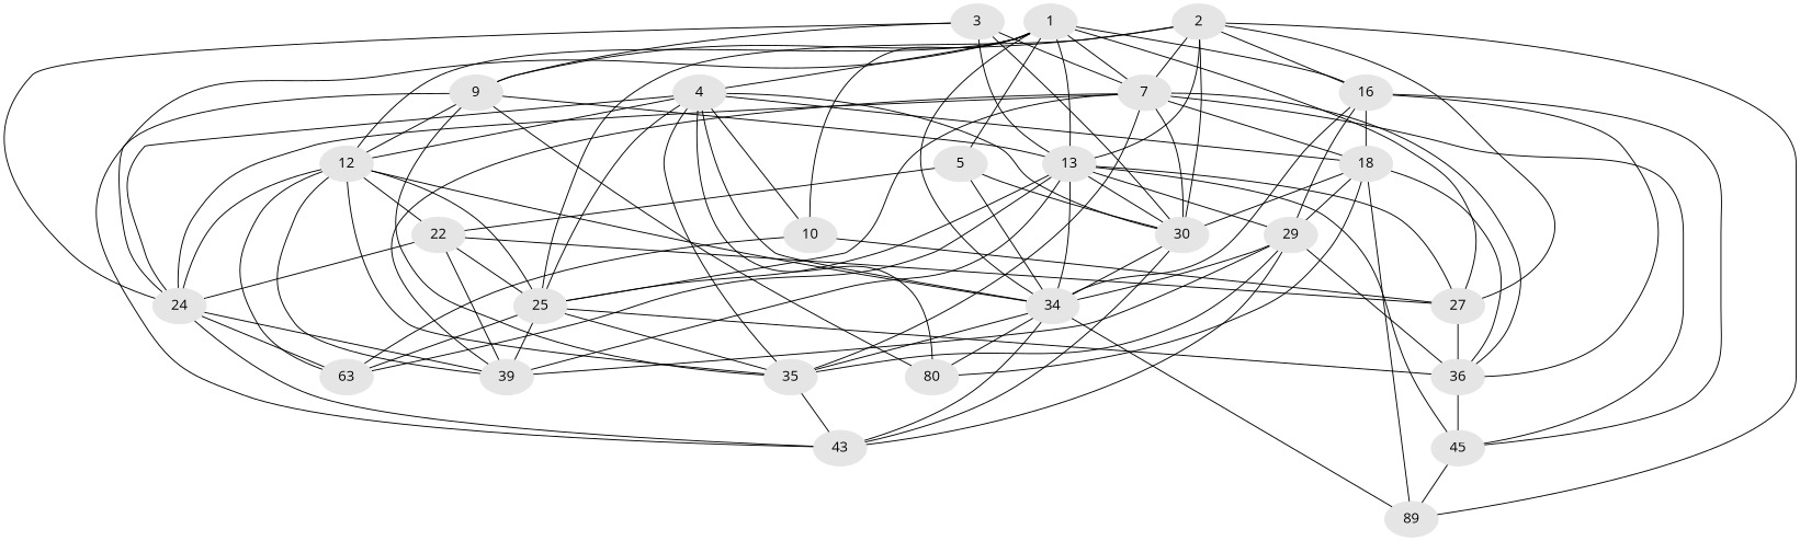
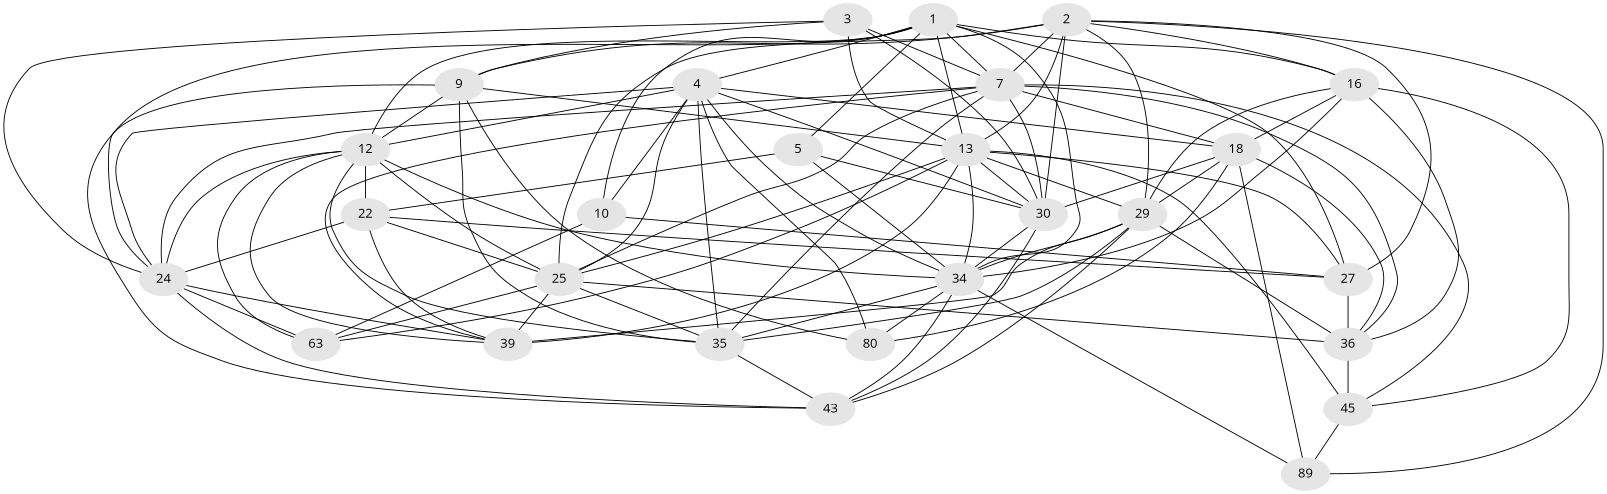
  graph {
    fontname="Open Sans"
    node [color=gray90 fontname="Open Sans" style=filled]
    edge [fontname="Open Sans"]
    1 [super="+78+11"]
    4 [super="+19"]
    5 [super="+44+88"]
    7 [super="+28+8+42"]
    10 [super="+40"]
    12 [super="+51+15"]
    13 [super="+21+74+70"]
    16 [super="+17"]
    24 [super="+71+32+52"]
    27 [super="+31"]
    34 [super="+50+37+65+55"]
    25 [super="+33"]
    30 [super="+58+53"]
    18 [super="+54+47"]
    35 [super="+62+67"]
    80
    22 [super="+57+75"]
    36 [super="+81"]
    39 [super="+49+60"]
    45 [super="+69"]
    63 [super="+68"]
    29 [super="+48+56+41"]
    43 [super="+66"]
    89
    2 [super="+14+76+6"]
    9 [super="+61+73"]
    3 [super="+26"]
    1 -- 4
    1 -- 5
    1 -- 7
    1 -- 10 [weight=2]
    1 -- 12
    1 -- 13
    1 -- 16 [weight=2]
    1 -- 24
    1 -- 27
    1 -- 34
    4 -- 10
    4 -- 12
    4 -- 24
    4 -- 34
    4 -- 25
    4 -- 30
    4 -- 18
    4 -- 35
    4 -- 80
    5 -- 34 [weight=2]
    5 -- 30 [weight=2]
    5 -- 22 [weight=3]
    7 -- 24
    7 -- 25
    7 -- 30
    7 -- 18
    7 -- 35
    7 -- 36
    7 -- 39
    7 -- 45
    10 -- 27
    10 -- 63 [weight=2]
    12 -- 24
    12 -- 34
    12 -- 25
    12 -- 35
    12 -- 22
    12 -- 39
    12 -- 63
    13 -- 27
    13 -- 34
    13 -- 25
    13 -- 30
    13 -- 39
    13 -- 45
    13 -- 63
    13 -- 29
    16 -- 34
    16 -- 18
    16 -- 36
    16 -- 45
    16 -- 29
    24 -- 39
    24 -- 63
    24 -- 43
    27 -- 36
    34 -- 35
    34 -- 80
    34 -- 43
    34 -- 89
    25 -- 35
    25 -- 36
    25 -- 39
    25 -- 63
    30 -- 34
    30 -- 43
    18 -- 30
    18 -- 80
    18 -- 36
    18 -- 29
    18 -- 89
    35 -- 43
    22 -- 24
    22 -- 27
    22 -- 25
    22 -- 39
    36 -- 45
    45 -- 89
    29 -- 34
    29 -- 35
    29 -- 36 [weight=2]
    29 -- 39 [weight=2]
    29 -- 43
    2 -- 7 [weight=2]
    2 -- 13 [weight=2]
    2 -- 16
    2 -- 27
    2 -- 25
    2 -- 30
+   2 -- 29 [weight=2]
    2 -- 89
    2 -- 9
    9 -- 12
    9 -- 13
    9 -- 35
    9 -- 80
    9 -- 43
    3 -- 7
    3 -- 13 [weight=2]
    3 -- 24
    3 -- 30
    3 -- 9
  }
